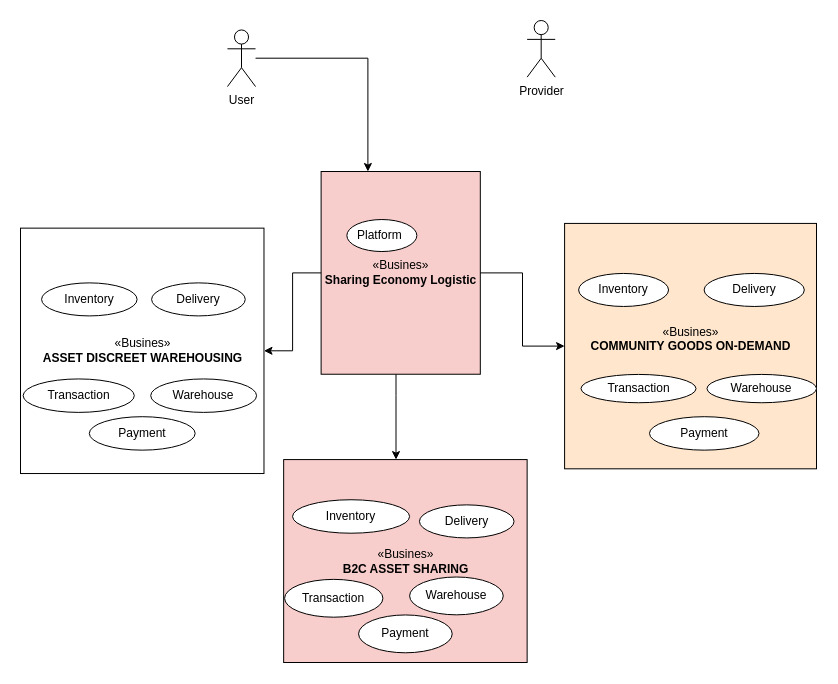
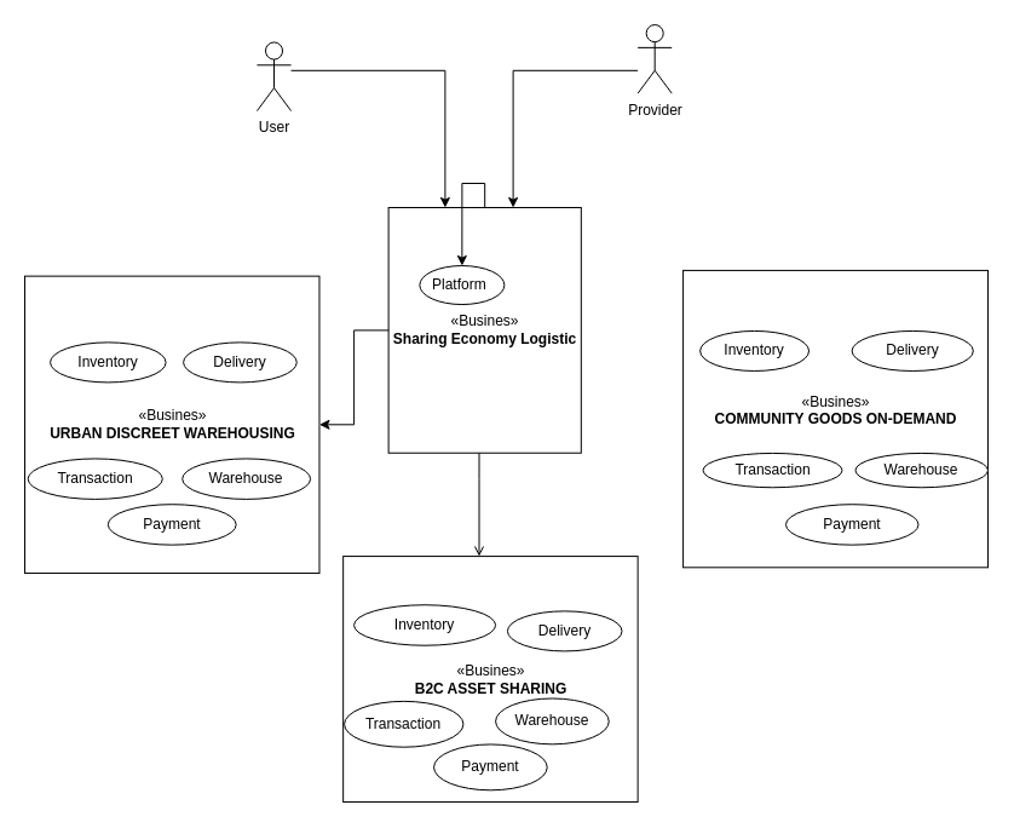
  <mxCell id="0" />
  <mxCell id="1" parent="0" />
  <mxCell id="2" value="" style="group" parent="1" vertex="1" connectable="0"><mxGeometry x="20" y="20" width="796" height="642" as="geometry" /></mxCell>
- <mxCell id="3" value="User" style="shape=umlActor;verticalLabelPosition=bottom;labelBackgroundColor=#ffffff;verticalAlign=top;html=1;" parent="2" vertex="1"><mxGeometry x="206.96" y="9.438" width="28.094" height="56.629" as="geometry" /></mxCell>
+ <mxCell id="3" value="User" style="shape=umlActor;verticalLabelPosition=bottom;labelBackgroundColor=#ffffff;verticalAlign=top;html=1;" parent="2" vertex="1"><mxGeometry x="191.96" y="14.438" width="28.094" height="56.629" as="geometry" /></mxCell>
  <mxCell id="4" value="Provider" style="shape=umlActor;verticalLabelPosition=bottom;labelBackgroundColor=#ffffff;verticalAlign=top;html=1;" parent="2" vertex="1"><mxGeometry x="506.631" width="28.094" height="56.629" as="geometry" /></mxCell>
  <mxCell id="5" value="" style="group" parent="2" vertex="1" connectable="0"><mxGeometry x="300.607" y="151.011" width="206.024" height="490.989" as="geometry" /></mxCell>
- <mxCell id="6" value="" style="edgeStyle=orthogonalEdgeStyle;rounded=0;orthogonalLoop=1;jettySize=auto;html=1;" parent="5" source="7" target="10" edge="1"><mxGeometry relative="1" as="geometry"><Array as="points"><mxPoint x="74.918" y="224.054" /><mxPoint x="74.918" y="224.054" /></Array></mxGeometry></mxCell>
- <mxCell id="7" value="«Busines»&lt;br&gt;&lt;b&gt;Sharing Economy Logistic&lt;/b&gt;" style="html=1;fillColor=#f8cecc;" parent="5" vertex="1"><mxGeometry width="159.2" height="202.715" as="geometry" /></mxCell>
+ <mxCell id="6" value="" style="edgeStyle=orthogonalEdgeStyle;rounded=0;orthogonalLoop=1;jettySize=auto;html=1;endArrow=open;" parent="5" source="7" target="10" edge="1"><mxGeometry relative="1" as="geometry"><Array as="points"><mxPoint x="74.918" y="224.054" /><mxPoint x="74.918" y="224.054" /></Array></mxGeometry></mxCell>
+ <mxCell id="7" value="«Busines»&lt;br&gt;&lt;b&gt;Sharing Economy Logistic&lt;/b&gt;" style="html=1;" parent="5" vertex="1"><mxGeometry width="159.2" height="202.715" as="geometry" /></mxCell>
  <mxCell id="8" value="Platform&amp;nbsp;" style="ellipse;whiteSpace=wrap;html=1;" parent="5" vertex="1"><mxGeometry x="25.753" y="48.012" width="70" height="32.008" as="geometry" /></mxCell>
  <mxCell id="9" value="" style="group" parent="5" vertex="1" connectable="0"><mxGeometry x="-37.459" y="288.069" width="243.482" height="202.92" as="geometry" /></mxCell>
- <mxCell id="10" value="«Busines»&lt;br&gt;&lt;b&gt;B2C ASSET SHARING&lt;/b&gt;" style="html=1;fillColor=#f8cecc;" parent="9" vertex="1"><mxGeometry width="243.482" height="202.92" as="geometry" /></mxCell>
+ <mxCell id="10" value="«Busines»&lt;br&gt;&lt;b&gt;B2C ASSET SHARING&lt;/b&gt;" style="html=1;" parent="9" vertex="1"><mxGeometry width="243.482" height="202.92" as="geometry" /></mxCell>
  <mxCell id="11" value="Transaction" style="ellipse;whiteSpace=wrap;html=1;" parent="9" vertex="1"><mxGeometry x="0.936" y="119.786" width="98.329" height="37.827" as="geometry" /></mxCell>
  <mxCell id="12" value="Warehouse" style="ellipse;whiteSpace=wrap;html=1;" parent="9" vertex="1"><mxGeometry x="125.955" y="117.427" width="93.647" height="37.827" as="geometry" /></mxCell>
  <mxCell id="13" value="Payment" style="ellipse;whiteSpace=wrap;html=1;" parent="9" vertex="1"><mxGeometry x="74.918" y="155.385" width="93.647" height="37.827" as="geometry" /></mxCell>
  <mxCell id="14" value="Inventory" style="ellipse;whiteSpace=wrap;html=1;" parent="9" vertex="1"><mxGeometry x="8.896" y="40.164" width="117.059" height="33.463" as="geometry" /></mxCell>
  <mxCell id="15" value="Delivery" style="ellipse;whiteSpace=wrap;html=1;" parent="9" vertex="1"><mxGeometry x="135.788" y="45.303" width="94.584" height="33.034" as="geometry" /></mxCell>
  <mxCell id="16" value="" style="edgeStyle=orthogonalEdgeStyle;rounded=0;orthogonalLoop=1;jettySize=auto;html=1;" parent="2" source="3" target="7" edge="1"><mxGeometry relative="1" as="geometry"><mxPoint x="286.56" y="141.572" as="targetPoint" /><Array as="points"><mxPoint x="347.431" y="37.753" /></Array></mxGeometry></mxCell>
+ <mxCell id="17" value="" style="edgeStyle=orthogonalEdgeStyle;rounded=0;orthogonalLoop=1;jettySize=auto;html=1;" parent="2" source="4" target="7" edge="1"><mxGeometry relative="1" as="geometry"><mxPoint x="492.584" y="141.572" as="targetPoint" /><Array as="points"><mxPoint x="403.619" y="37.753" /></Array></mxGeometry></mxCell>
  <mxCell id="18" value="" style="group" parent="2" vertex="1" connectable="0"><mxGeometry y="207.64" width="243.482" height="245.392" as="geometry" /></mxCell>
- <mxCell id="19" value="«Busines»&lt;br&gt;&lt;div&gt;&lt;b&gt;ASSET DISCREET WAREHOUSING&lt;/b&gt;&lt;br&gt;&lt;/div&gt;" style="html=1;" parent="18" vertex="1"><mxGeometry width="243.482" height="245.392" as="geometry" /></mxCell>
+ <mxCell id="19" value="«Busines»&lt;br&gt;&lt;div&gt;&lt;b&gt;URBAN DISCREET WAREHOUSING&lt;/b&gt;&lt;br&gt;&lt;/div&gt;" style="html=1;" parent="18" vertex="1"><mxGeometry width="243.482" height="245.392" as="geometry" /></mxCell>
  <mxCell id="20" value="Inventory" style="ellipse;whiteSpace=wrap;html=1;" parent="18" vertex="1"><mxGeometry x="21.071" y="54.741" width="95.52" height="33.034" as="geometry" /></mxCell>
  <mxCell id="21" value="Transaction" style="ellipse;whiteSpace=wrap;html=1;" parent="18" vertex="1"><mxGeometry x="2.647" y="150.796" width="111.155" height="33.463" as="geometry" /></mxCell>
  <mxCell id="22" value="Warehouse" style="ellipse;whiteSpace=wrap;html=1;" parent="18" vertex="1"><mxGeometry x="130.21" y="150.796" width="105.862" height="33.463" as="geometry" /></mxCell>
  <mxCell id="23" value="Payment" style="ellipse;whiteSpace=wrap;html=1;" parent="18" vertex="1"><mxGeometry x="68.81" y="188.549" width="105.862" height="33.463" as="geometry" /></mxCell>
  <mxCell id="24" value="Delivery" style="ellipse;whiteSpace=wrap;html=1;" parent="18" vertex="1"><mxGeometry x="131.106" y="54.741" width="93.647" height="33.034" as="geometry" /></mxCell>
  <mxCell id="25" value="" style="edgeStyle=orthogonalEdgeStyle;rounded=0;orthogonalLoop=1;jettySize=auto;html=1;" parent="2" source="7" target="19" edge="1"><mxGeometry relative="1" as="geometry" /></mxCell>
  <mxCell id="26" value="" style="group" parent="2" vertex="1" connectable="0"><mxGeometry x="544.089" y="202.92" width="251.911" height="245.392" as="geometry" /></mxCell>
  <mxCell id="27" value="" style="group" parent="26" vertex="1" connectable="0"><mxGeometry width="251.911" height="245.392" as="geometry" /></mxCell>
- <mxCell id="28" value="«Busines»&lt;br&gt;&lt;div&gt;&lt;b&gt;COMMUNITY GOODS ON-DEMAND&lt;/b&gt;&lt;/div&gt;&lt;div&gt;&lt;br&gt;&lt;/div&gt;" style="html=1;fillColor=#ffe6cc;" parent="27" vertex="1"><mxGeometry width="251.911" height="245.392" as="geometry" /></mxCell>
+ <mxCell id="28" value="«Busines»&lt;br&gt;&lt;div&gt;&lt;b&gt;COMMUNITY GOODS ON-DEMAND&lt;/b&gt;&lt;/div&gt;&lt;div&gt;&lt;br&gt;&lt;/div&gt;" style="html=1;" parent="27" vertex="1"><mxGeometry width="251.911" height="245.392" as="geometry" /></mxCell>
  <mxCell id="29" value="Transaction" style="ellipse;whiteSpace=wrap;html=1;" parent="27" vertex="1"><mxGeometry x="16.429" y="151.011" width="115.003" height="28.314" as="geometry" /></mxCell>
  <mxCell id="30" value="Warehouse" style="ellipse;whiteSpace=wrap;html=1;" parent="27" vertex="1"><mxGeometry x="142.384" y="151.011" width="109.526" height="28.314" as="geometry" /></mxCell>
  <mxCell id="31" value="Payment" style="ellipse;whiteSpace=wrap;html=1;" parent="27" vertex="1"><mxGeometry x="84.883" y="193.268" width="109.526" height="33.463" as="geometry" /></mxCell>
  <mxCell id="32" value="Inventory" style="ellipse;whiteSpace=wrap;html=1;" parent="27" vertex="1"><mxGeometry x="14.047" y="50.022" width="89.901" height="33.034" as="geometry" /></mxCell>
  <mxCell id="33" value="Delivery" style="ellipse;whiteSpace=wrap;html=1;" parent="27" vertex="1"><mxGeometry x="139.534" y="50.022" width="100.202" height="33.034" as="geometry" /></mxCell>
- <mxCell id="34" value="" style="edgeStyle=orthogonalEdgeStyle;rounded=0;orthogonalLoop=1;jettySize=auto;html=1;" parent="2" source="7" target="28" edge="1"><mxGeometry relative="1" as="geometry" /></mxCell>
+ <mxCell id="34" value="" style="edgeStyle=orthogonalEdgeStyle;rounded=0;orthogonalLoop=1;jettySize=auto;html=1;" parent="2" source="7" target="8" edge="1"><mxGeometry relative="1" as="geometry" /></mxCell>
